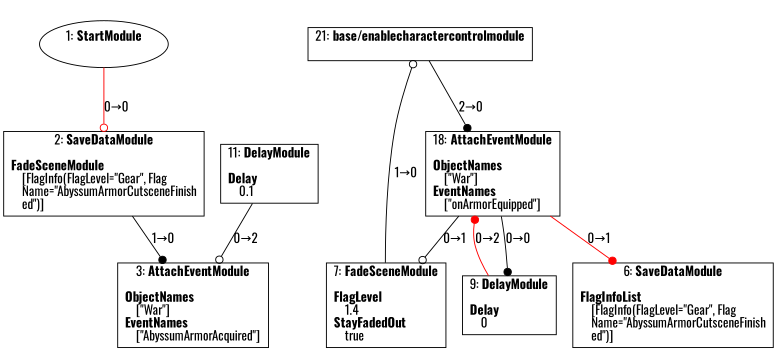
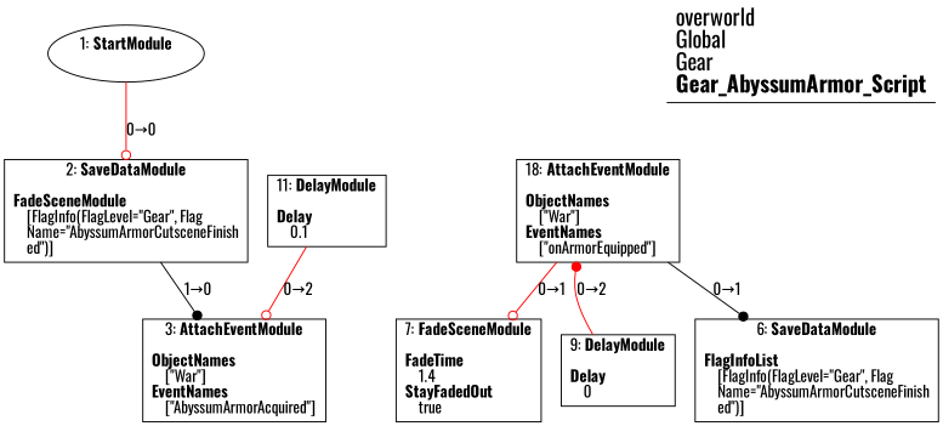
  digraph {
    fontname=Oswald
    splines=spline
    node [fontname=Oswald shape=box]
    edge [arrowhead=dot color=black fontname=Oswald]
    n1 [label=<1: <b>StartModule</b><br/><br/>> shape=oval]
    n2 [label=<2: <b>SaveDataModule</b><br/><br/><b>FadeSceneModule</b><br align="left"/>    [FlagInfo(FlagLevel=&quot;Gear&quot;, Flag<br align="left"/>    Name=&quot;AbyssumArmorCutsceneFinish<br align="left"/>    ed&quot;)]<br align="left"/>>]
    n3 [label=<3: <b>AttachEventModule</b><br/><br/><b>ObjectNames</b><br align="left"/>    [&quot;War&quot;]<br align="left"/><b>EventNames</b><br align="left"/>    [&quot;AbyssumArmorAcquired&quot;]<br align="left"/>>]
-   n4 [label=<21: <b>base/enablecharactercontrolmodule</b><br/><br/>>]
    n5 [label=<18: <b>AttachEventModule</b><br/><br/><b>ObjectNames</b><br align="left"/>    [&quot;War&quot;]<br align="left"/><b>EventNames</b><br align="left"/>    [&quot;onArmorEquipped&quot;]<br align="left"/>>]
    n6 [label=<11: <b>DelayModule</b><br/><br/><b>Delay</b><br align="left"/>    0.1<br align="left"/>>]
    n7 [label=<6: <b>SaveDataModule</b><br/><br/><b>FlagInfoList</b><br align="left"/>    [FlagInfo(FlagLevel=&quot;Gear&quot;, Flag<br align="left"/>    Name=&quot;AbyssumArmorCutsceneFinish<br align="left"/>    ed&quot;)]<br align="left"/>>]
-   n8 [label=<7: <b>FadeSceneModule</b><br/><br/><b>FlagLevel</b><br align="left"/>    1.4<br align="left"/><b>StayFadedOut</b><br align="left"/>    true<br align="left"/>>]
+   n8 [label=<7: <b>FadeSceneModule</b><br/><br/><b>FadeTime</b><br align="left"/>    1.4<br align="left"/><b>StayFadedOut</b><br align="left"/>    true<br align="left"/>>]
    n9 [label=<9: <b>DelayModule</b><br/><br/><b>Delay</b><br align="left"/>    0<br align="left"/>>]
+   n10 [label=<<font point-size="20">overworld<br align="left"/>Global<br align="left"/>Gear<br align="left"/><b>Gear_AbyssumArmor_Script</b><br align="left"/></font>> shape=underline]
    n1 -> n2 [arrowhead=odot color=red label="0→0"]
    n2 -> n3 [label="1→0"]
-   n4 -> n5 [label="2→0"]
-   n5 -> n7 [color=red label="0→1"]
-   n5 -> n8 [arrowhead=odot label="0→1"]
-   n5 -> n9 [label="0→0"]
-   n6 -> n3 [arrowhead=odot label="0→2"]
-   n8 -> n4 [arrowhead=odot label="1→0"]
+   n5 -> n7 [label="0→1"]
+   n5 -> n8 [arrowhead=odot color=red label="0→1"]
+   n6 -> n3 [arrowhead=odot color=red label="0→2"]
    n9 -> n5 [color=red label="0→2"]
  }
